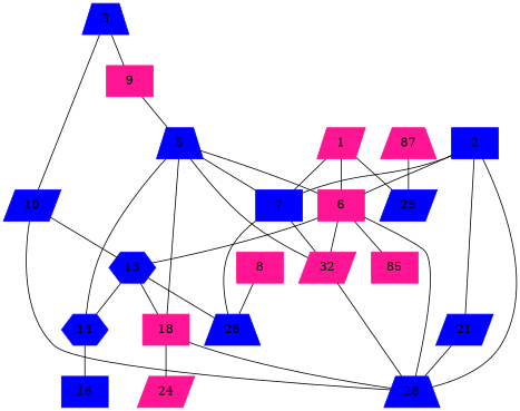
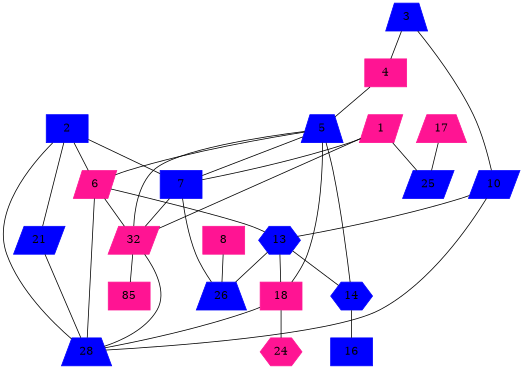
  graph {
    node [color=blue shape=parallelogram style=filled]
    edge [weight=1.0]
    1 [color=deeppink]
-   6 [color=deeppink shape=box]
+   6 [color=deeppink]
    7 [shape=box]
    25
    28 [shape=trapezium]
    n6 [color=deeppink label=32]
    13 [shape=hexagon]
    n8 [color=deeppink label=85 shape=box]
    26 [shape=trapezium]
    2 [shape=box]
    21
    3 [shape=trapezium]
-   4 [color=deeppink shape=box label=9]
+   4 [color=deeppink shape=box]
    10
    5 [shape=trapezium]
    14 [shape=hexagon]
    18 [color=deeppink shape=box]
    16 [shape=box]
-   24 [color=deeppink]
+   24 [color=deeppink shape=hexagon]
    8 [color=deeppink shape=box]
-   17 [color=deeppink shape=trapezium label=87]
-   1 -- 6 [weight=2.0]
+   17 [color=deeppink shape=trapezium]
+   1 -- n6 [weight=2.0]
    1 -- 7
    1 -- 25
    6 -- 28
    6 -- n6
    6 -- 13
-   6 -- n8
+   n6 -- n8
    7 -- n6
    7 -- 26
    n6 -- 28
    13 -- 26
    13 -- 14
    13 -- 18
    2 -- 6
    2 -- 7 [weight=2.0]
    2 -- 28 [weight=2.0]
    2 -- 21
    21 -- 28
    3 -- 4
    3 -- 10
    4 -- 5
    10 -- 28
    10 -- 13
    5 -- 6
    5 -- 7
    5 -- n6
    5 -- 14 [weight=2.0]
    5 -- 18
    14 -- 16
    18 -- 28
    18 -- 24 [weight=2.0]
    8 -- 26
    17 -- 25
  }
